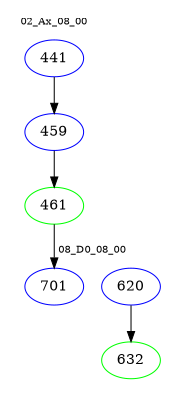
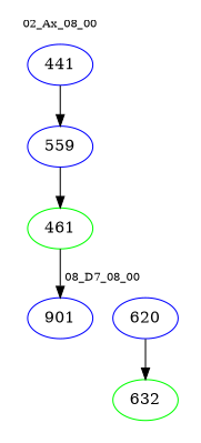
  digraph {
    node [color=blue]
    edge [color=black]
-   n1 [label=459]
+   n1 [label=559]
    n2 [label=441]
    n3 [color=green label=461]
    n4 [label=620]
    n5 [color=green label=632]
-   n6 [label=701]
+   n6 [label=901]
    subgraph cluster_1 {
      color=white
      fontsize=10
      label="02_Ax_08_00"
      n1
      n2
      n3
    }
    subgraph cluster_2 {
      color=white
      fontsize=10
-     label="08_D0_08_00"
+     label="08_D7_08_00"
      n4
      n5
      n6
    }
    n1 -> n3
    n2 -> n1
    n3 -> n6
    n4 -> n5
  }
